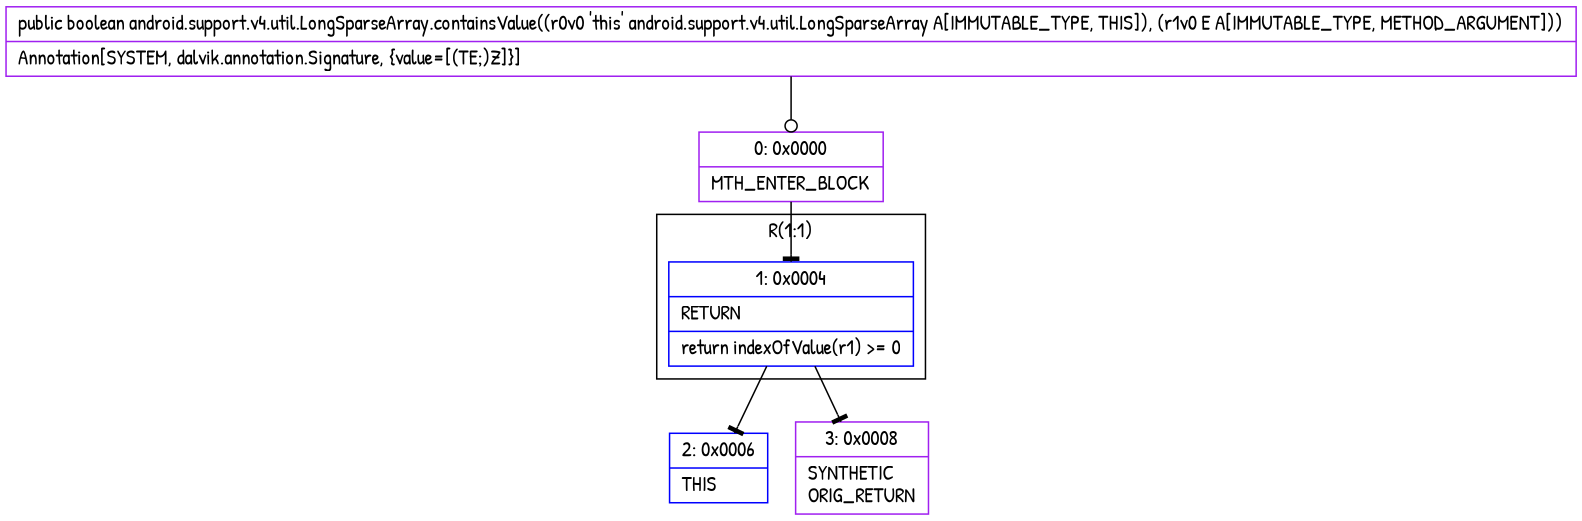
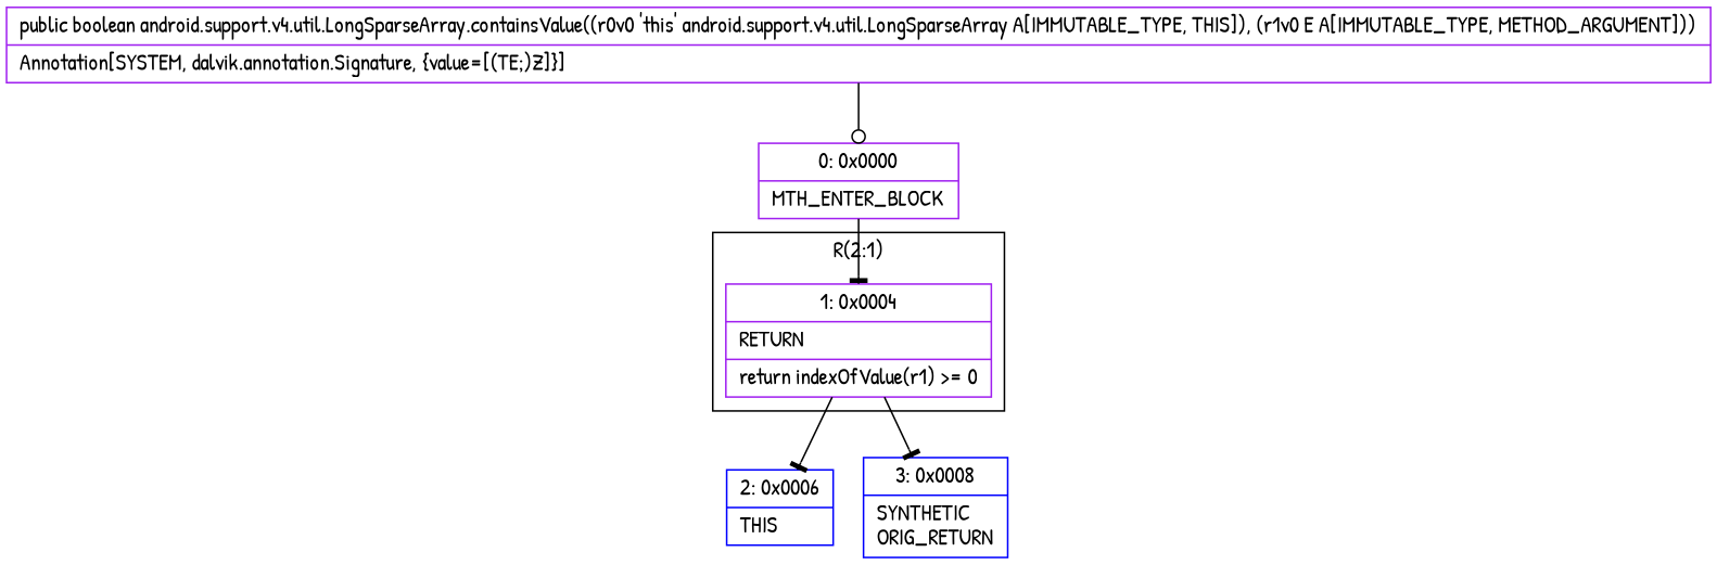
  digraph {
    fontname="Patrick Hand"
    node [color=blue fontname="Patrick Hand" shape=record]
    edge [arrowhead=tee fontname="Patrick Hand"]
-   n1 [label="{1\:\ 0x0004|RETURN\l|return indexOfValue(r1) \>= 0\l}"]
+   n1 [color=purple label="{1\:\ 0x0004|RETURN\l|return indexOfValue(r1) \>= 0\l}"]
    n2 [label="{2\:\ 0x0006|THIS\l}"]
-   n3 [color=purple label="{3\:\ 0x0008|SYNTHETIC\lORIG_RETURN\l}"]
+   n3 [label="{3\:\ 0x0008|SYNTHETIC\lORIG_RETURN\l}"]
    n4 [color=purple label="{0\:\ 0x0000|MTH_ENTER_BLOCK\l}"]
    n5 [color=purple label="{public boolean android.support.v4.util.LongSparseArray.containsValue((r0v0 'this' android.support.v4.util.LongSparseArray A[IMMUTABLE_TYPE, THIS]), (r1v0 E A[IMMUTABLE_TYPE, METHOD_ARGUMENT]))  | Annotation[SYSTEM, dalvik.annotation.Signature, \{value=[(TE;)Z]\}]\l}"]
    subgraph cluster_1 {
-     label="R(1:1)"
+     label="R(2:1)"
      n1
    }
    n1 -> n2
    n1 -> n3
    n4 -> n1
    n5 -> n4 [arrowhead=odot]
  }
